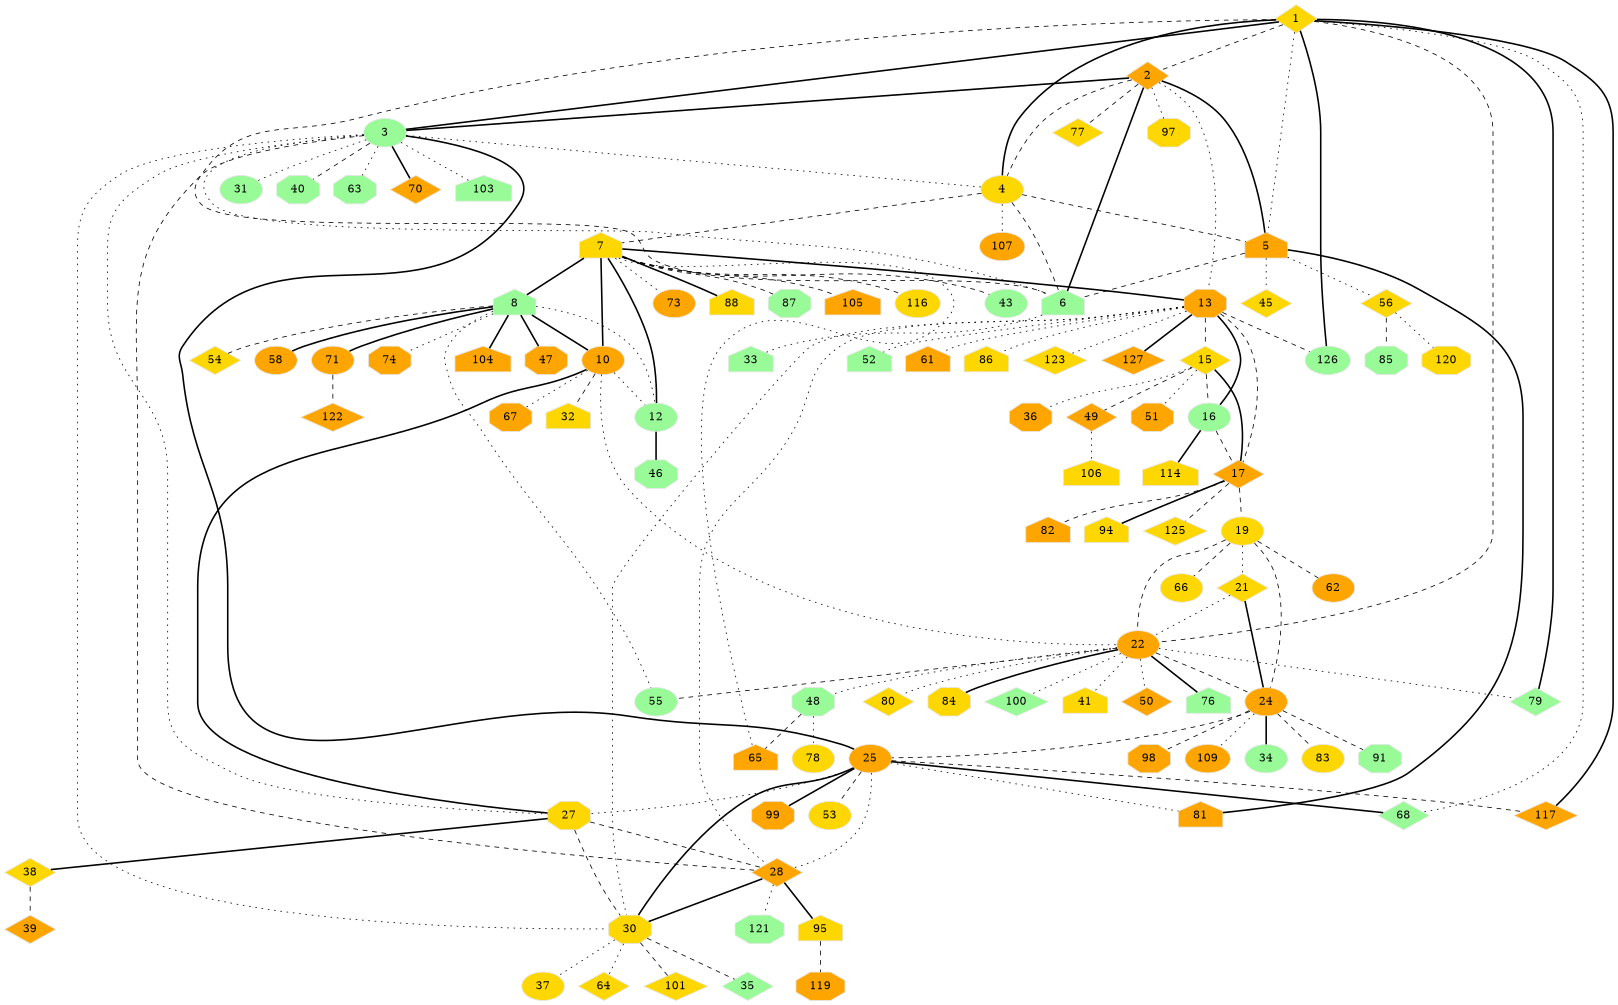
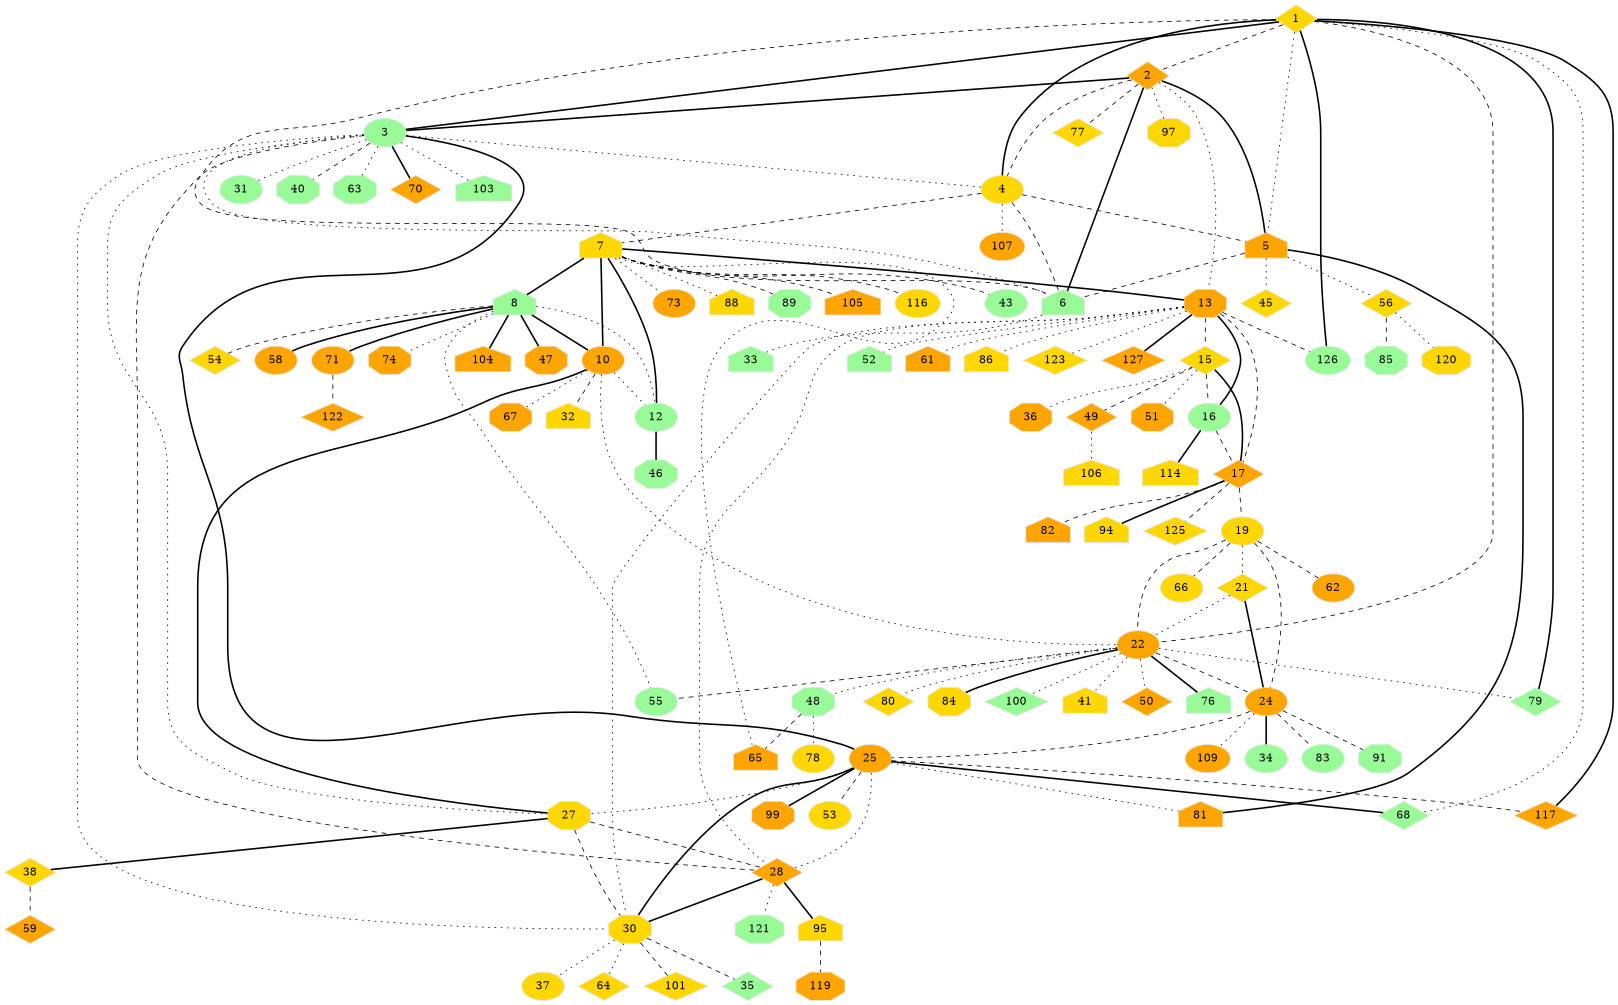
  graph {
    node [color=gray90 fillcolor=orange shape=diamond style=filled]
    edge [style=dotted]
    1 [fillcolor=gold super="+87"]
    2
    3 [fillcolor=palegreen shape=ellipse super="+29"]
    4 [fillcolor=gold shape=ellipse]
    5 [shape=house super="+93"]
    6 [fillcolor=palegreen shape=house super="+42"]
    22 [shape=ellipse super="+23"]
    68 [fillcolor=palegreen]
    79 [fillcolor=palegreen]
    117
    126 [fillcolor=palegreen shape=ellipse]
    13 [shape=octagon super="+14"]
    77 [fillcolor=gold super="+92"]
    97 [fillcolor=gold shape=octagon super="+124"]
    25 [shape=ellipse super="+26"]
    27 [fillcolor=gold shape=octagon super="+118"]
    28 [super="+115"]
    30 [fillcolor=gold shape=octagon super="+110"]
    31 [fillcolor=palegreen shape=ellipse]
    40 [fillcolor=palegreen shape=octagon]
    63 [fillcolor=palegreen shape=octagon]
    70
    103 [fillcolor=palegreen shape=house]
    7 [fillcolor=gold shape=house super="+9"]
    107 [shape=ellipse]
    45 [fillcolor=gold]
    56 [fillcolor=gold]
    81 [shape=house]
    33 [fillcolor=palegreen shape=house]
    55 [fillcolor=palegreen shape=ellipse]
    24 [shape=ellipse super="+72"]
    41 [fillcolor=gold shape=house]
    48 [fillcolor=palegreen shape=octagon super="+75"]
    50
    76 [fillcolor=palegreen shape=house]
    80 [fillcolor=gold]
    84 [fillcolor=gold shape=octagon]
    100 [fillcolor=palegreen]
    15 [fillcolor=gold super="+39"]
    16 [fillcolor=palegreen shape=ellipse super="+18"]
    17 [super="+102"]
    52 [fillcolor=palegreen shape=house]
    61 [shape=house]
    86 [fillcolor=gold shape=house]
    123 [fillcolor=gold]
    127
    53 [fillcolor=gold shape=ellipse]
    99 [shape=octagon]
    38 [fillcolor=gold super="+113"]
    95 [fillcolor=gold shape=house]
    121 [fillcolor=palegreen shape=octagon]
    35 [fillcolor=palegreen]
    37 [fillcolor=gold shape=ellipse]
    64 [fillcolor=gold]
    101 [fillcolor=gold]
    8 [fillcolor=palegreen shape=house super="+57"]
    10 [shape=ellipse super="+11"]
    12 [fillcolor=palegreen shape=ellipse super="+44"]
    43 [fillcolor=palegreen shape=ellipse]
    65 [shape=house]
    73 [shape=ellipse]
    88 [fillcolor=gold shape=house]
-   89 [fillcolor=palegreen shape=octagon label=87]
+   89 [fillcolor=palegreen shape=octagon]
    105 [shape=house super="+108"]
    116 [fillcolor=gold shape=ellipse]
    85 [fillcolor=palegreen shape=octagon super="+96"]
    120 [fillcolor=gold shape=octagon]
    47 [shape=octagon]
    54 [fillcolor=gold]
    58 [shape=ellipse]
    71 [shape=ellipse]
    74 [shape=octagon]
    104 [shape=house]
    32 [fillcolor=gold shape=house]
    67 [shape=octagon]
    46 [fillcolor=palegreen shape=octagon]
    122
    36 [shape=octagon]
    49
    51 [shape=octagon super="+69"]
    114 [fillcolor=gold shape=house]
    19 [fillcolor=gold shape=ellipse super="+20"]
    82 [shape=house super="+90"]
    94 [fillcolor=gold shape=house]
    125 [fillcolor=gold]
    106 [fillcolor=gold shape=house]
    21 [fillcolor=gold super="+112"]
    62 [shape=ellipse]
    66 [fillcolor=gold shape=ellipse]
    34 [fillcolor=palegreen shape=ellipse super="+60"]
-   83 [fillcolor=gold shape=ellipse]
+   83 [fillcolor=palegreen shape=ellipse]
    91 [fillcolor=palegreen shape=octagon]
-   98 [shape=octagon]
    109 [shape=ellipse]
    78 [fillcolor=gold shape=ellipse]
-   59 [super="+111" label=39]
+   59 [super="+111"]
    119 [shape=octagon]
    1 -- 2 [style=dashed]
    1 -- 3 [style=bold]
    1 -- 4 [style=bold]
    1 -- 5
    1 -- 6 [style=dashed]
    1 -- 22 [style=dashed]
    1 -- 68
    1 -- 79 [style=bold]
    1 -- 117 [style=bold]
    1 -- 126 [style=bold]
    2 -- 3 [style=bold]
    2 -- 4 [style=dashed]
    2 -- 5 [style=bold]
    2 -- 6 [style=bold]
    2 -- 13
    2 -- 77 [style=dashed]
    2 -- 97
    3 -- 4
    3 -- 6
    3 -- 25 [style=bold weight=2]
    3 -- 27
    3 -- 28 [style=dashed]
    3 -- 30
    3 -- 31
    3 -- 40 [style=dashed]
    3 -- 63
    3 -- 70 [style=bold]
    3 -- 103
    4 -- 5 [style=dashed]
    4 -- 6 [style=dashed]
    4 -- 7 [style=dashed]
    4 -- 107
    5 -- 6 [style=dashed]
    5 -- 45
    5 -- 56
    5 -- 81 [style=bold]
    6 -- 33
    22 -- 79
    22 -- 55 [style=dashed]
    22 -- 24 [style=dashed weight=2]
    22 -- 41
    22 -- 48
    22 -- 50
    22 -- 76 [style=bold]
    22 -- 80
    22 -- 84 [style=bold]
    22 -- 100
    13 -- 126 [style=dashed]
    13 -- 28
    13 -- 30
    13 -- 15 [style=dashed weight=2]
    13 -- 16 [style=bold weight=4]
    13 -- 17 [style=dashed weight=2]
    13 -- 52
    13 -- 61
    13 -- 86
    13 -- 123
    13 -- 127 [style=bold]
    25 -- 68 [style=bold]
    25 -- 117 [style=dashed]
    25 -- 27 [weight=2]
    25 -- 28 [weight=2]
    25 -- 30 [style=bold weight=2]
    25 -- 81
    25 -- 53 [style=dashed]
    25 -- 99 [style=bold]
    27 -- 28 [style=dashed]
    27 -- 30 [style=dashed]
    27 -- 38 [style=bold]
    28 -- 30 [style=bold]
    28 -- 95 [style=bold]
    28 -- 121
    30 -- 35 [style=dashed]
    30 -- 37
    30 -- 64
    30 -- 101 [style=dashed]
    7 -- 13 [style=bold]
    7 -- 8 [style=bold weight=2]
    7 -- 10 [style=bold weight=4]
    7 -- 12 [style=bold weight=2]
    7 -- 43 [style=dashed]
    7 -- 65
    7 -- 73
-   7 -- 88 [style=bold]
+   7 -- 88
    7 -- 89 [style=dashed]
    7 -- 105 [style=dashed]
    7 -- 116 [style=dashed]
    56 -- 85 [style=dashed]
    56 -- 120
    24 -- 25 [style=dashed]
    24 -- 34 [style=bold]
    24 -- 83 [style=dashed]
    24 -- 91 [style=dashed]
-   24 -- 98 [style=dashed]
    24 -- 109
    48 -- 65 [style=dashed]
    48 -- 78
    15 -- 16 [style=dashed weight=2]
    15 -- 17 [style=bold]
    15 -- 36
    15 -- 49 [style=dashed]
    15 -- 51
    16 -- 17 [style=dashed weight=2]
    16 -- 114 [style=bold]
    17 -- 19 [style=dashed]
    17 -- 82 [style=dashed]
    17 -- 94 [style=bold]
    17 -- 125 [style=dashed]
    38 -- 59 [style=dashed]
    95 -- 119 [style=dashed]
    8 -- 55
    8 -- 10 [style=bold weight=2]
    8 -- 12
    8 -- 47 [style=bold]
    8 -- 54 [style=dashed]
    8 -- 58 [style=bold]
    8 -- 71 [style=bold]
    8 -- 74
    8 -- 104 [style=bold]
    10 -- 22
    10 -- 27 [style=bold]
    10 -- 12 [weight=2]
    10 -- 32 [style=dashed]
    10 -- 67
    12 -- 46 [style=bold]
    71 -- 122 [style=dashed]
    49 -- 106
    19 -- 22 [style=dashed weight=4]
    19 -- 24 [style=dashed weight=2]
    19 -- 21 [weight=2]
    19 -- 62 [style=dashed]
    19 -- 66 [style=dashed]
    21 -- 22 [weight=2]
    21 -- 24 [style=bold]
  }
